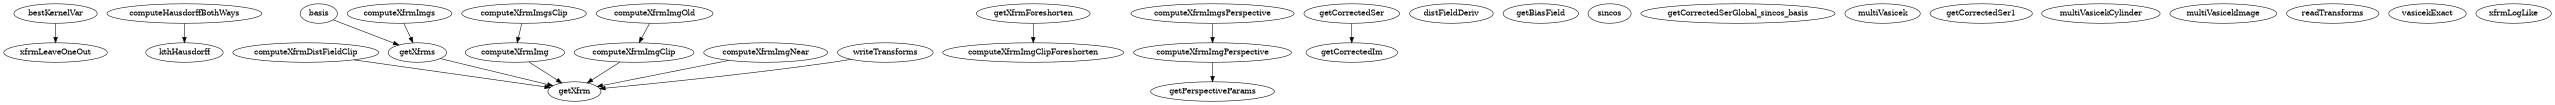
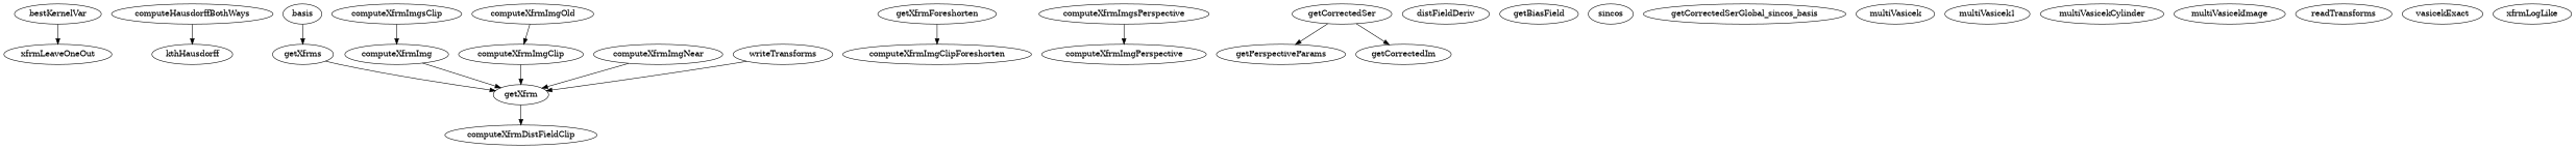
  digraph {
    bestKernelVar
    xfrmLeaveOneOut
    computeHausdorffBothWays
    kthHausdorff
    computeXfrmDistFieldClip
    getXfrm
    n7 [label=basis]
    getXfrms
    computeXfrmImg
    computeXfrmImgClip
    getXfrmForeshorten
    computeXfrmImgClipForeshorten
    computeXfrmImgNear
    computeXfrmImgOld
    computeXfrmImgPerspective
    getPerspectiveParams
-   computeXfrmImgs
    computeXfrmImgsClip
    computeXfrmImgsPerspective
    getCorrectedSer
    getCorrectedIm
    writeTransforms
    distFieldDeriv
    getBiasField
    n25 [label=sincos]
    n26 [label=getCorrectedSerGlobal_sincos_basis]
    multiVasicek
-   multiVasicek1 [label=getCorrectedSer1]
+   multiVasicek1
    multiVasicekCylinder
    multiVasicekImage
    readTransforms
    vasicekExact
    xfrmLogLike
    bestKernelVar -> xfrmLeaveOneOut
    computeHausdorffBothWays -> kthHausdorff
-   computeXfrmDistFieldClip -> getXfrm
+   getXfrm -> computeXfrmDistFieldClip
    n7 -> getXfrms
    getXfrms -> getXfrm
    computeXfrmImg -> getXfrm
    computeXfrmImgClip -> getXfrm
    getXfrmForeshorten -> computeXfrmImgClipForeshorten
    computeXfrmImgNear -> getXfrm
    computeXfrmImgOld -> computeXfrmImgClip
-   computeXfrmImgPerspective -> getPerspectiveParams
-   computeXfrmImgs -> getXfrms
+   getCorrectedSer -> getPerspectiveParams
    computeXfrmImgsClip -> computeXfrmImg
    computeXfrmImgsPerspective -> computeXfrmImgPerspective
    getCorrectedSer -> getCorrectedIm
    writeTransforms -> getXfrm
  }
